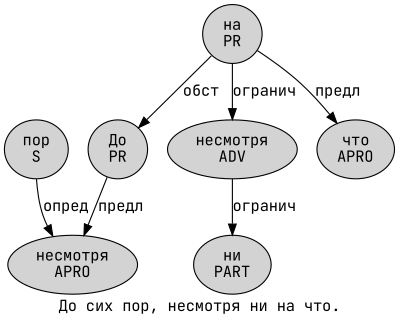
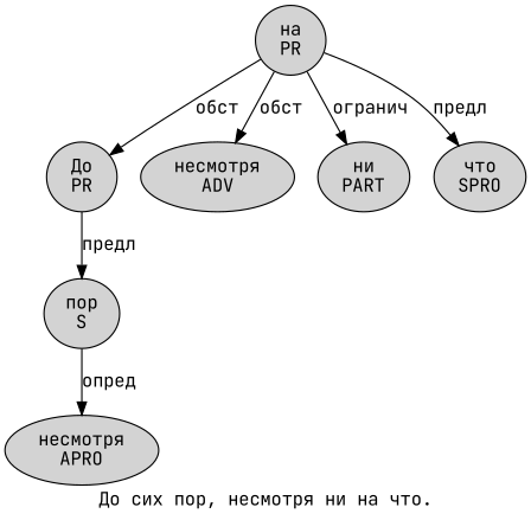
  digraph {
    fontname="JetBrains Mono"
    label="До сих пор, несмотря ни на что."
    node [fillcolor=lightgray fontname="JetBrains Mono" penwidth=1 shape=ellipse style=filled]
    edge [fontname="JetBrains Mono"]
    n1 [label="До\nPR"]
    n2 [label="пор\nS"]
    n3 [label="несмотря\nAPRO"]
    n4 [label="несмотря\nADV"]
    n5 [label="ни\nPART"]
    n6 [label="на\nPR"]
-   n7 [label="что\nAPRO"]
-   n1 -> n3 [label="предл"]
+   n7 [label="что\nSPRO"]
+   n1 -> n2 [label="предл"]
    n2 -> n3 [label="опред"]
    n6 -> n1 [label="обст"]
-   n6 -> n4 [label="огранич"]
-   n4 -> n5 [label="огранич"]
+   n6 -> n4 [label="обст"]
+   n6 -> n5 [label="огранич"]
    n6 -> n7 [label="предл"]
  }
